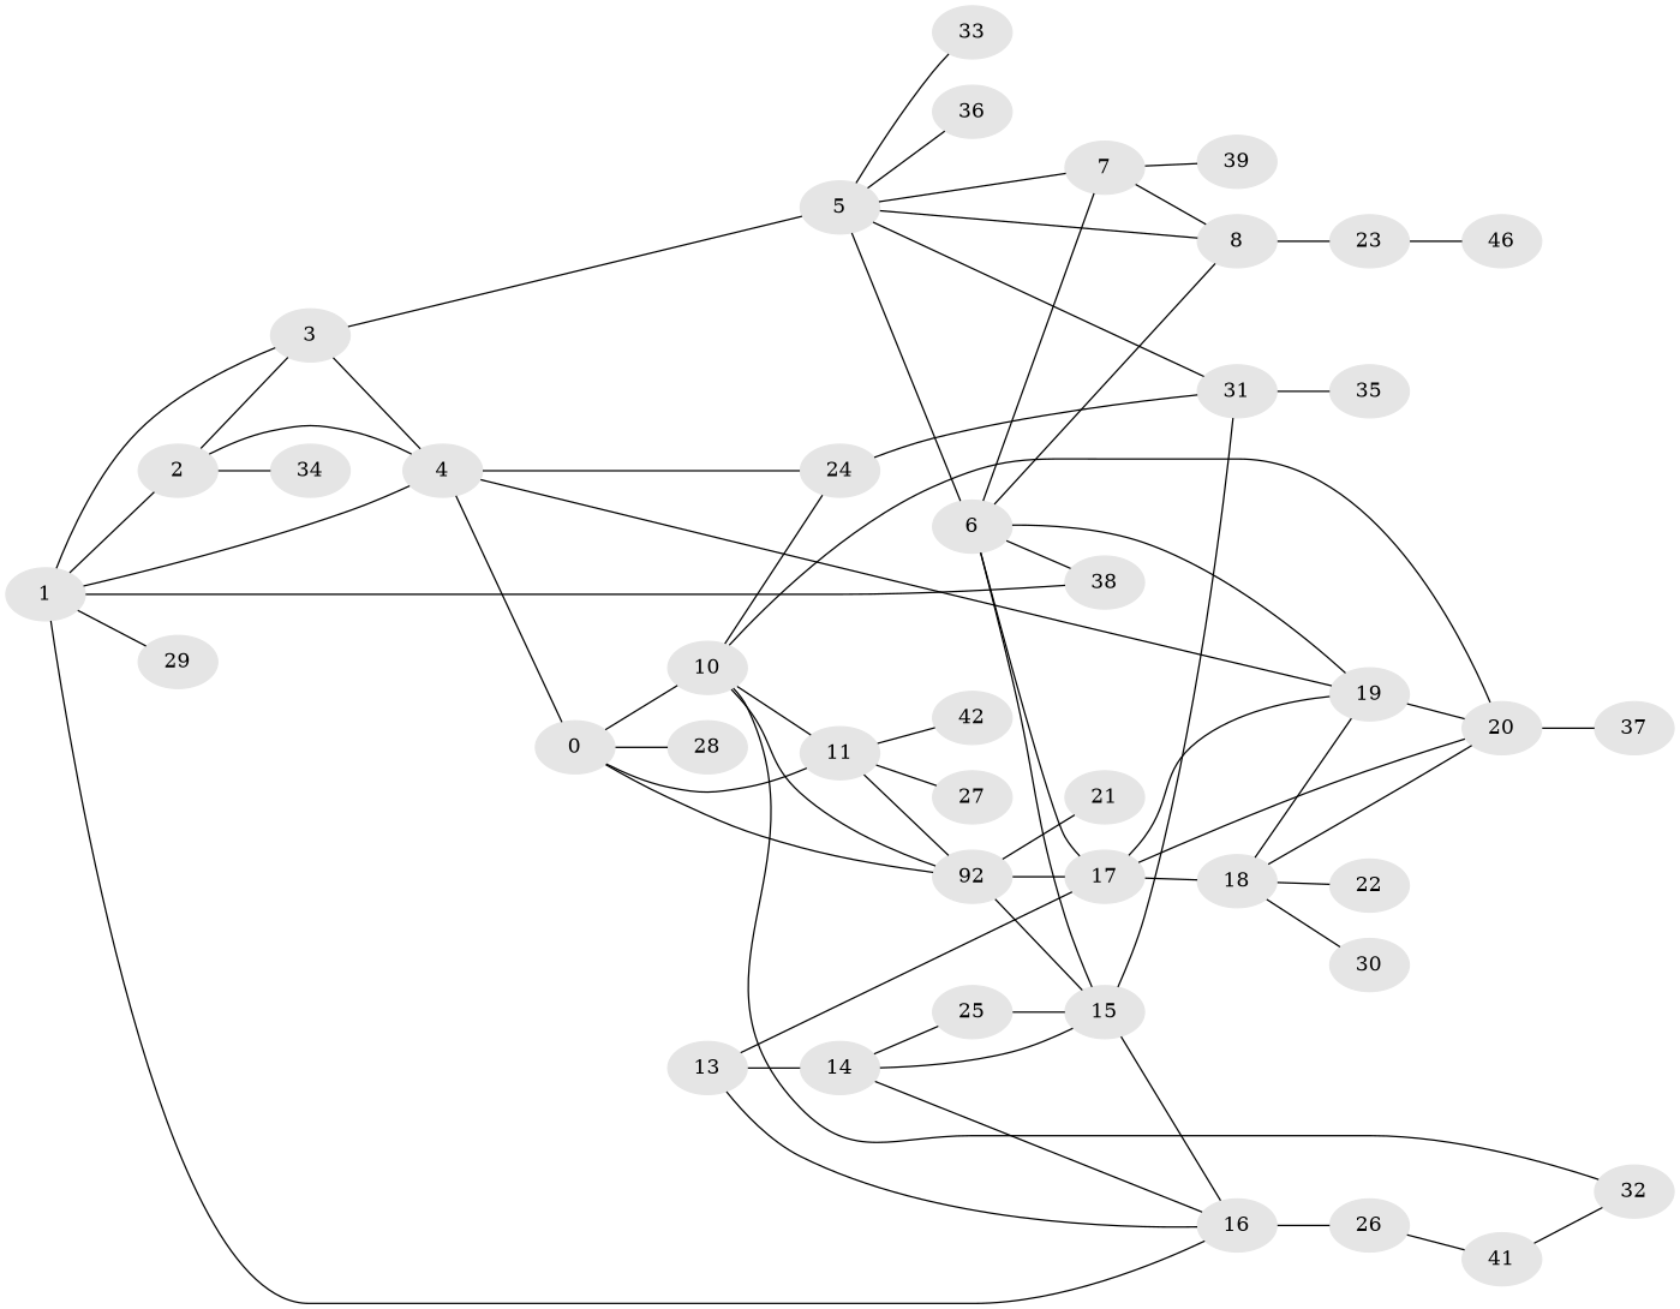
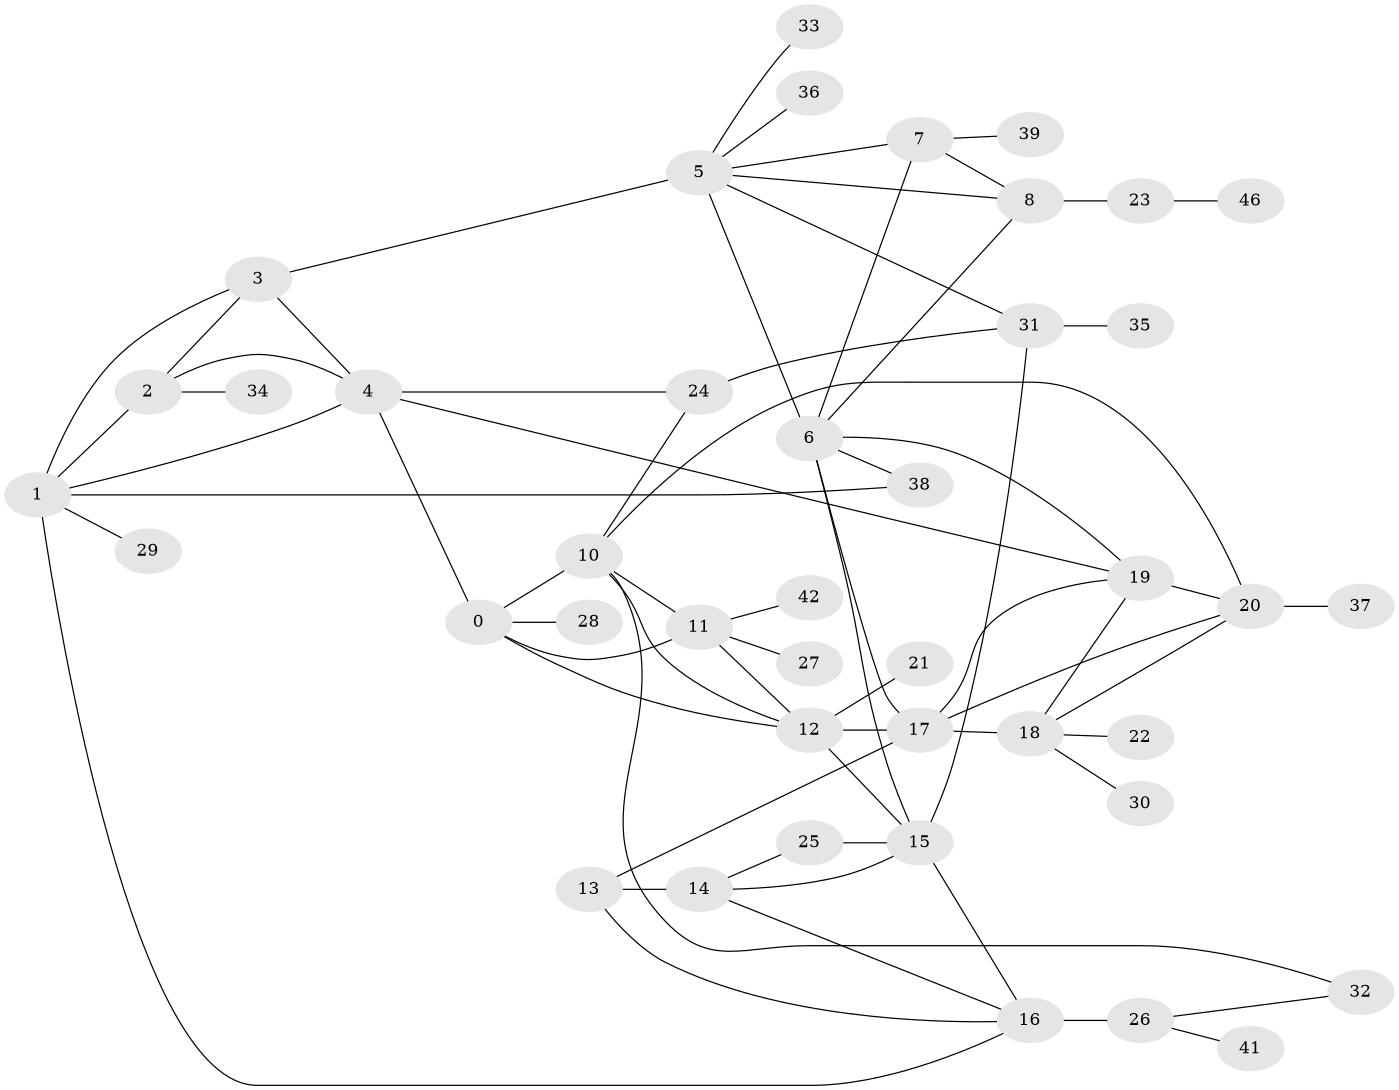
  graph {
    rankdir=LR
    node [color=gray90 style=filled]
    edge [weight=1.0]
    1
    2
    3
    4
    16
    29
    38
    34
    5
    n10 [label=0]
    19
    24
    26
    6
    7
    8
    31
    33
    36
    10
    11
-   12 [label=92]
+   12
    28
    20
    15
    17
    39
    23
    35
    18
    32
    n32 [label=46]
    27
    42
    21
    37
    13
    14
    25
    41
    22
    30
    1 -- 2
    1 -- 3
    1 -- 4
    1 -- 16
    1 -- 29 [weight=2.0]
    1 -- 38
    2 -- 3
    2 -- 4
    2 -- 34 [weight=2.0]
    3 -- 4
    3 -- 5
    4 -- n10
    4 -- 19
    4 -- 24 [weight=7.0]
    16 -- 26 [weight=2.0]
    5 -- 6
    5 -- 7
    5 -- 8
    5 -- 31
    5 -- 33 [weight=2.0]
    5 -- 36
    n10 -- 10
    n10 -- 11
    n10 -- 12
    n10 -- 28
    19 -- 20
    24 -- 31
-   41 -- 32
+   26 -- 32
    26 -- 41
    6 -- 38
    6 -- 19
    6 -- 7
    6 -- 8
    6 -- 15
    6 -- 17
    7 -- 8
    7 -- 39
    8 -- 23
    31 -- 35
    10 -- 24
    10 -- 11
    10 -- 12
    10 -- 20
    10 -- 32
    11 -- 12
    11 -- 27
    11 -- 42
    12 -- 15
    12 -- 17
    12 -- 21
    20 -- 37
    15 -- 16
    15 -- 31
    17 -- 19
    17 -- 20
    17 -- 18
    23 -- n32
    18 -- 19
    18 -- 20
    18 -- 22 [weight=2.0]
    18 -- 30
    13 -- 16
    13 -- 17
    13 -- 14
    14 -- 16
    14 -- 15
    14 -- 25
    25 -- 15 [weight=3.0]
  }
